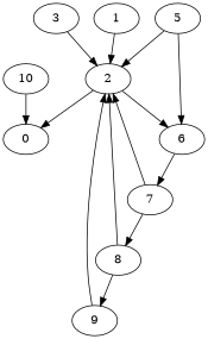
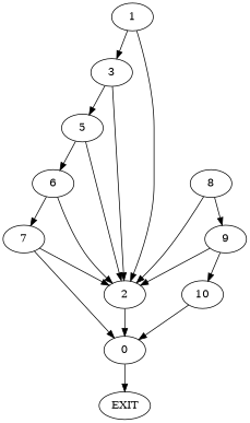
  digraph {
    1
    2
    3
+   n4 [label=EXIT]
    n5 [label=0]
    5
    6
    7
    8
    9
    10
    1 -> 2
+   1 -> 3
    2 -> n5
    3 -> 2
+   3 -> 5
+   n5 -> n4
    5 -> 2
    5 -> 6
-   2 -> 6
+   6 -> 2
    6 -> 7
    7 -> 2
-   7 -> 8
+   7 -> n5
    8 -> 2
    8 -> 9
    9 -> 2
+   9 -> 10
    10 -> n5
  }
